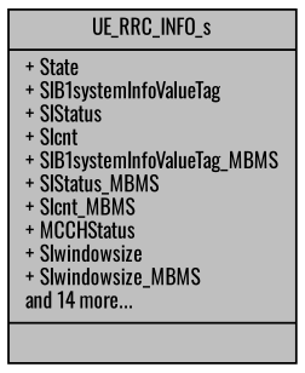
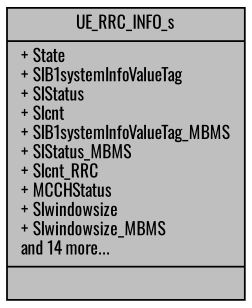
  digraph {
    fontname=Oswald
-   n1 [color=black fillcolor=grey75 fontcolor=black fontname=Oswald fontsize=10 height=0.2 label="{UE_RRC_INFO_s\n|+ State\l+ SIB1systemInfoValueTag\l+ SIStatus\l+ SIcnt\l+ SIB1systemInfoValueTag_MBMS\l+ SIStatus_MBMS\l+ SIcnt_MBMS\l+ MCCHStatus\l+ SIwindowsize\l+ SIwindowsize_MBMS\land 14 more...\l|}" shape=record style=filled width=0.4]
+   n1 [color=black fillcolor=grey75 fontcolor=black fontname=Oswald fontsize=10 height=0.2 label="{UE_RRC_INFO_s\n|+ State\l+ SIB1systemInfoValueTag\l+ SIStatus\l+ SIcnt\l+ SIB1systemInfoValueTag_MBMS\l+ SIStatus_MBMS\l+ SIcnt_RRC\l+ MCCHStatus\l+ SIwindowsize\l+ SIwindowsize_MBMS\land 14 more...\l|}" shape=record style=filled width=0.4]
  }
